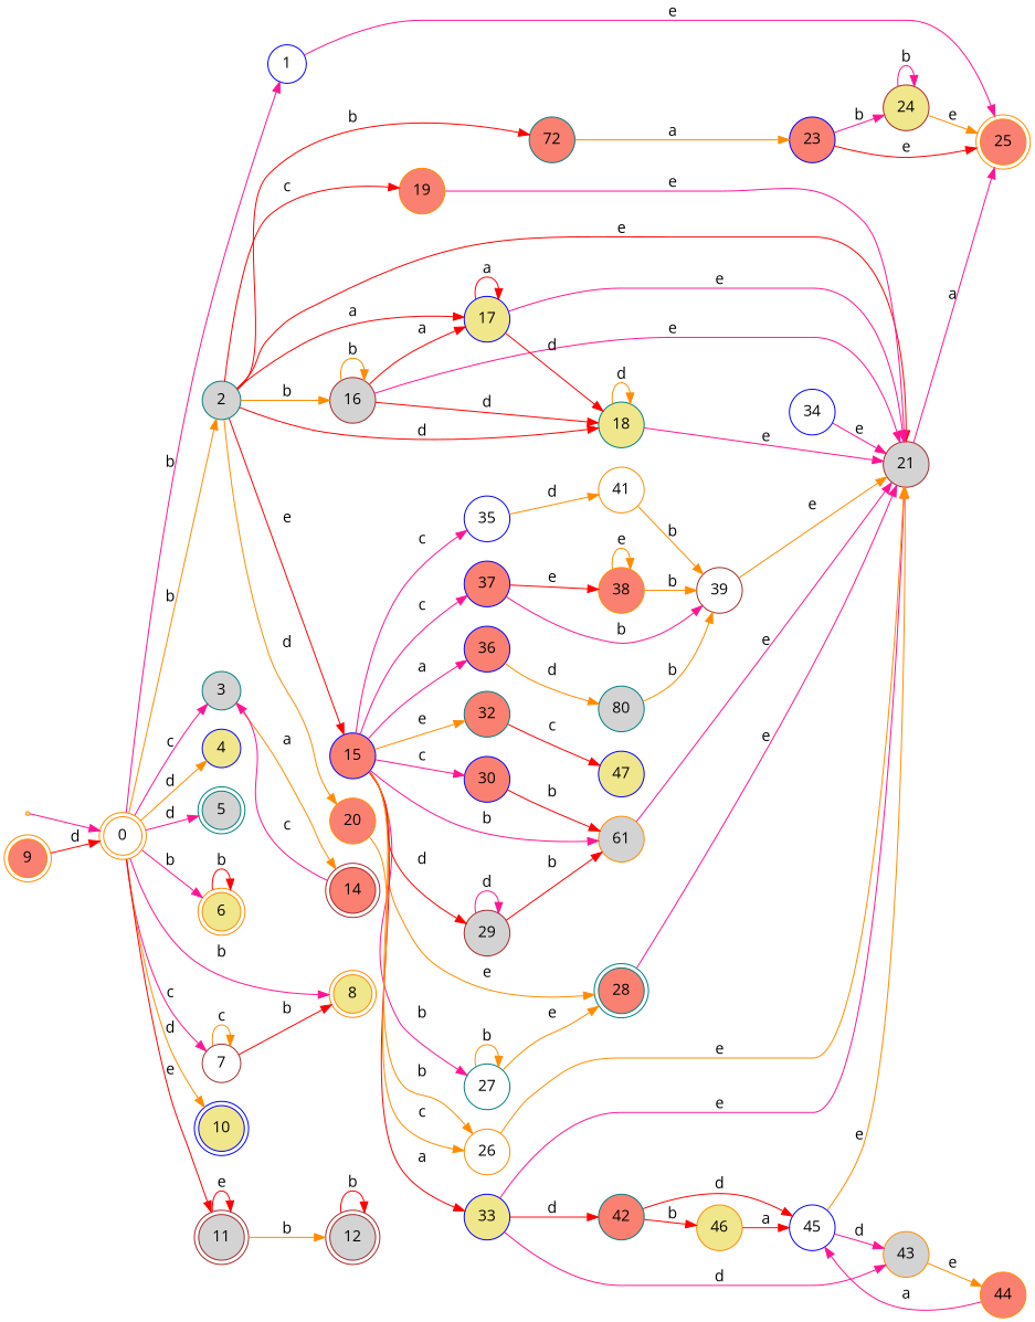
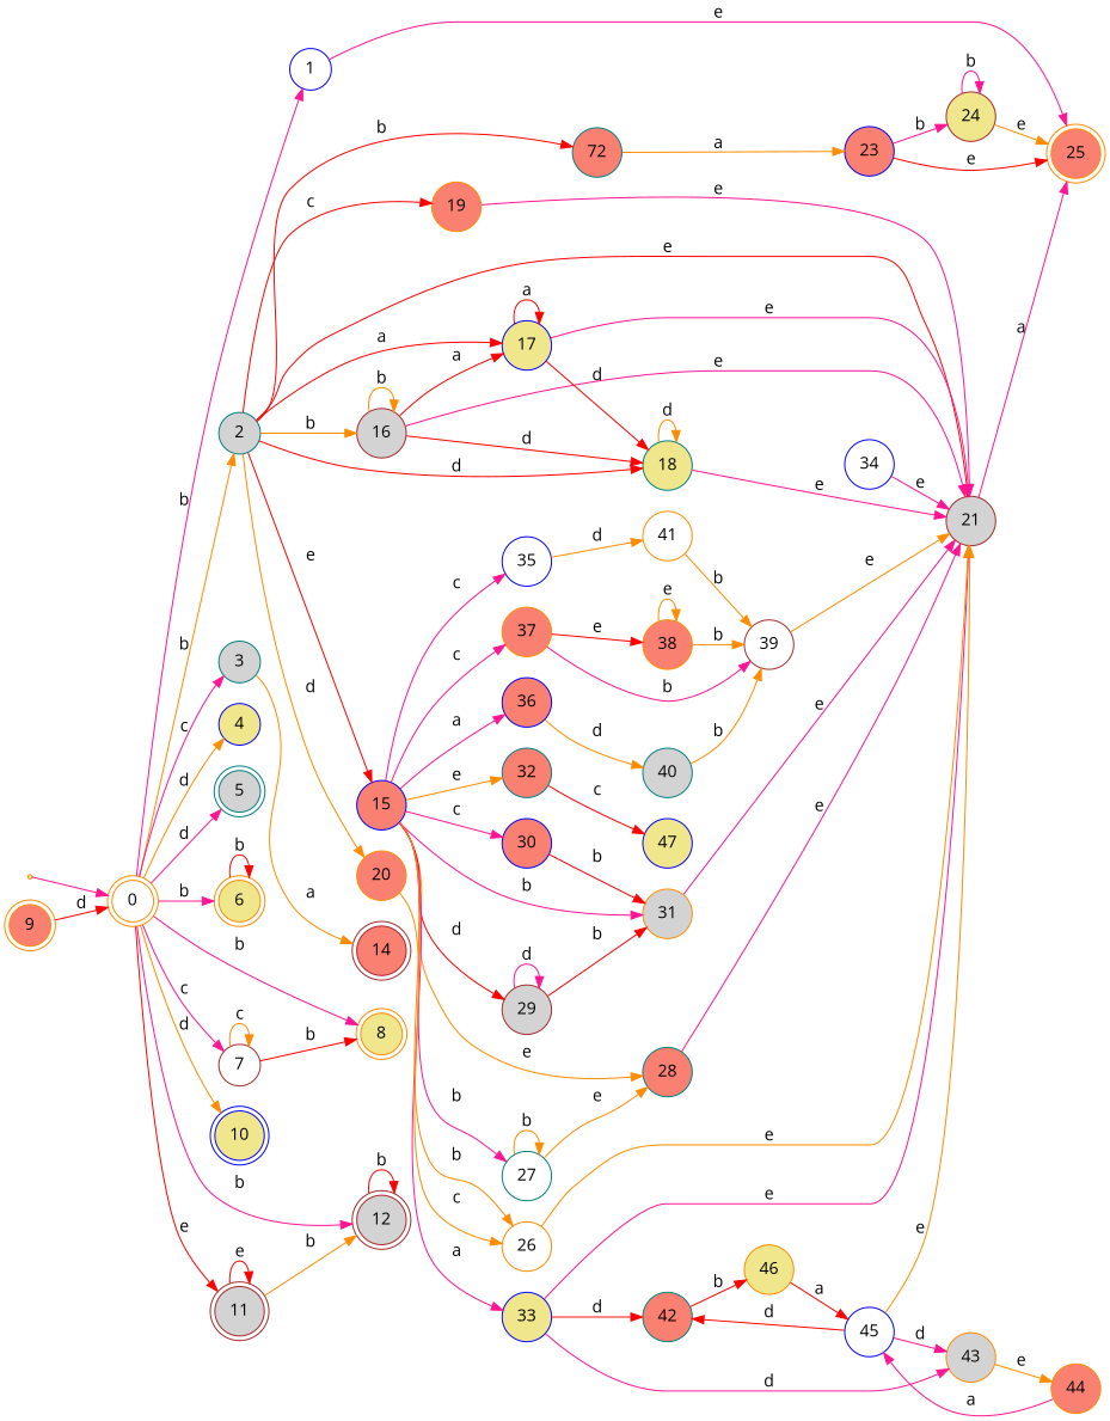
  digraph {
    fontname="Open Sans"
    rankdir=LR
    node [color=darkorange fillcolor=salmon fontname="Open Sans" shape=circle style=filled]
    edge [color=deeppink fontname="Open Sans"]
    dummy0 [fillcolor=khaki shape=point]
    0 [fillcolor=white shape=doublecircle]
    1 [color=blue fillcolor=white]
    2 [color=teal fillcolor=lightgrey]
    3 [color=teal fillcolor=lightgrey]
    4 [color=blue fillcolor=khaki]
    5 [color=teal fillcolor=lightgrey shape=doublecircle]
    6 [fillcolor=khaki shape=doublecircle]
    7 [color=brown fillcolor=white]
    8 [fillcolor=khaki shape=doublecircle]
    10 [color=blue fillcolor=khaki shape=doublecircle]
    11 [color=brown fillcolor=lightgrey shape=doublecircle]
    12 [color=brown fillcolor=lightgrey shape=doublecircle]
    25 [shape=doublecircle]
    15 [color=blue]
    16 [color=brown fillcolor=lightgrey]
    17 [color=blue fillcolor=khaki]
    18 [color=teal fillcolor=khaki]
    19
    20
    21 [color=brown fillcolor=lightgrey]
    n22 [color=teal label=72]
    14 [color=brown shape=doublecircle]
    9 [shape=doublecircle]
    27 [color=teal fillcolor=white]
-   28 [color=teal shape=doublecircle]
+   28 [color=teal]
    29 [color=brown fillcolor=lightgrey]
    30 [color=blue]
-   31 [fillcolor=lightgrey label=61]
+   31 [fillcolor=lightgrey]
    32 [color=teal]
    33 [color=blue fillcolor=khaki]
    35 [color=blue fillcolor=white]
    36 [color=blue]
-   37 [color=blue]
+   37
    26 [fillcolor=white]
    23 [color=blue]
    47 [color=blue fillcolor=khaki]
    42 [color=teal]
    43 [fillcolor=lightgrey]
    34 [color=blue fillcolor=white]
    41 [fillcolor=white]
-   40 [color=teal fillcolor=lightgrey label=80]
+   40 [color=teal fillcolor=lightgrey]
    38
    39 [color=brown fillcolor=white]
    24 [color=brown fillcolor=khaki]
    46 [fillcolor=khaki]
    44
    45 [color=blue fillcolor=white]
    dummy0 -> 0
    0 -> 1 [label=b]
    0 -> 2 [color=darkorange label=b]
    0 -> 3 [label=c]
    0 -> 4 [color=darkorange label=d]
    0 -> 5 [label=d]
    0 -> 6 [label=b]
    0 -> 7 [label=c]
    0 -> 8 [label=b]
    0 -> 10 [color=darkorange label=d]
    0 -> 11 [color=red label=e]
+   0 -> 12 [label=b]
    1 -> 25 [label=e]
    2 -> 15 [color=red label=e]
    2 -> 16 [color=darkorange label=b]
    2 -> 17 [color=red label=a]
    2 -> 18 [color=red label=d]
    2 -> 19 [color=red label=c]
    2 -> 20 [color=darkorange label=d]
    2 -> 21 [color=red label=e]
    2 -> n22 [color=red label=b]
    3 -> 14 [color=darkorange label=a]
    6 -> 6 [color=red label=b]
    7 -> 7 [color=darkorange label=c]
    7 -> 8 [color=red label=b]
    11 -> 11 [color=red label=e]
    11 -> 12 [color=darkorange label=b]
    12 -> 12 [color=red label=b]
    15 -> 27 [label=b]
    15 -> 28 [color=darkorange label=e]
    15 -> 29 [color=red label=d]
    15 -> 30 [label=c]
    15 -> 31 [label=b]
    15 -> 32 [color=darkorange label=e]
-   15 -> 33 [color=red label=a]
+   15 -> 33 [label=a]
    15 -> 35 [label=c]
    15 -> 36 [label=a]
    15 -> 37 [label=c]
    15 -> 26 [color=darkorange label=b]
    16 -> 16 [color=darkorange label=b]
    16 -> 17 [color=red label=a]
    16 -> 18 [color=red label=d]
    16 -> 21 [label=e]
    17 -> 17 [color=red label=a]
    17 -> 18 [color=red label=d]
    17 -> 21 [label=e]
    18 -> 18 [color=darkorange label=d]
    18 -> 21 [label=e]
    19 -> 21 [label=e]
    20 -> 26 [color=darkorange label=c]
    21 -> 25 [label=a]
    n22 -> 23 [color=darkorange label=a]
-   14 -> 3 [label=c]
    9 -> 0 [color=red label=d]
    27 -> 27 [color=darkorange label=b]
    27 -> 28 [color=darkorange label=e]
    28 -> 21 [label=e]
    29 -> 29 [label=d]
    29 -> 31 [color=red label=b]
    30 -> 31 [color=red label=b]
    31 -> 21 [label=e]
    32 -> 47 [color=red label=c]
    33 -> 21 [label=e]
    33 -> 42 [color=red label=d]
    33 -> 43 [label=d]
    35 -> 41 [color=darkorange label=d]
    36 -> 40 [color=darkorange label=d]
    37 -> 38 [color=red label=e]
    37 -> 39 [label=b]
    26 -> 21 [color=darkorange label=e]
    23 -> 25 [color=red label=e]
    23 -> 24 [label=b]
    42 -> 46 [color=red label=b]
    43 -> 44 [color=darkorange label=e]
    34 -> 21 [label=e]
    41 -> 39 [color=darkorange label=b]
    40 -> 39 [color=darkorange label=b]
    38 -> 38 [color=darkorange label=e]
    38 -> 39 [color=darkorange label=b]
    39 -> 21 [color=darkorange label=e]
    24 -> 25 [color=darkorange label=e]
    24 -> 24 [label=b]
    46 -> 45 [color=red label=a]
    44 -> 45 [label=a]
    45 -> 21 [color=darkorange label=e]
-   42 -> 45 [color=red label=d]
+   45 -> 42 [color=red label=d]
    45 -> 43 [label=d]
  }
